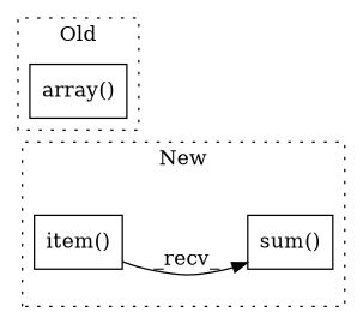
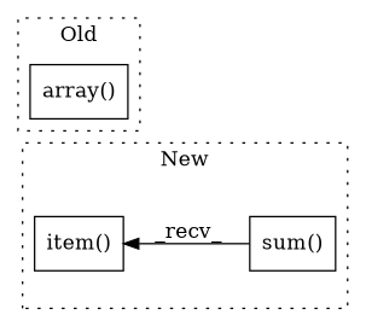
  digraph {
    rankdir=LR
    node [a=75 s=18979 shape=box]
    n1 [l=94 label="item()"]
    n2 [l=87 label="sum()"]
    n3 [l="9,1" label="array()" s="18411,18424"]
    subgraph cluster_1 {
      label=New
      style=dotted
      n1
      n2
    }
    subgraph cluster_2 {
      label=Old
      style=dotted
      n3
    }
-   n1 -> n2 [label=_recv_]
+   n2 -> n1 [label=_recv_]
  }
